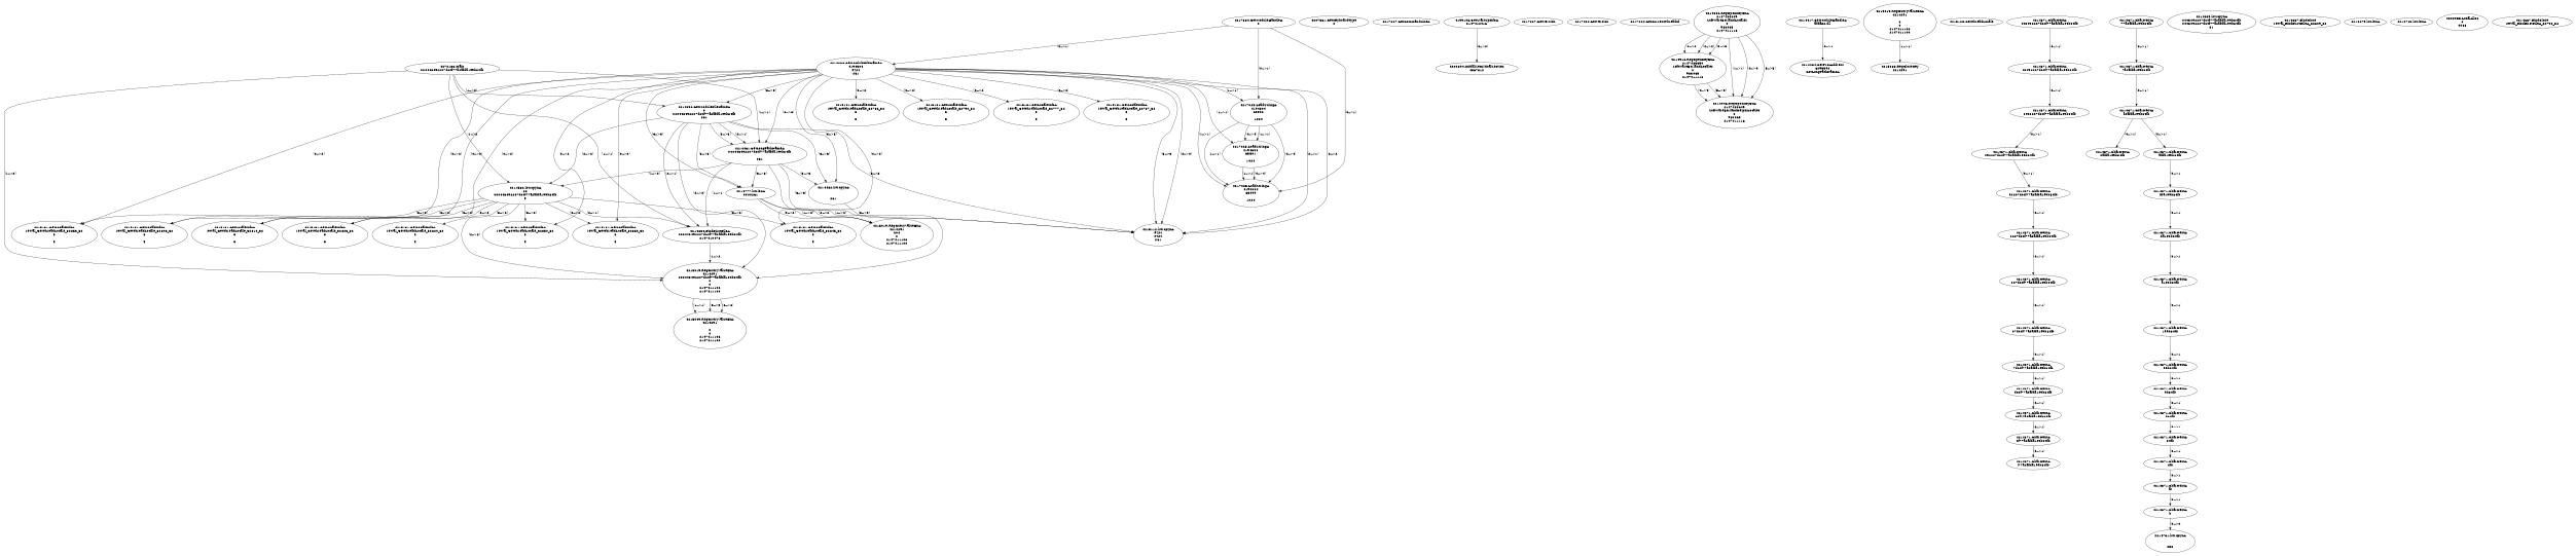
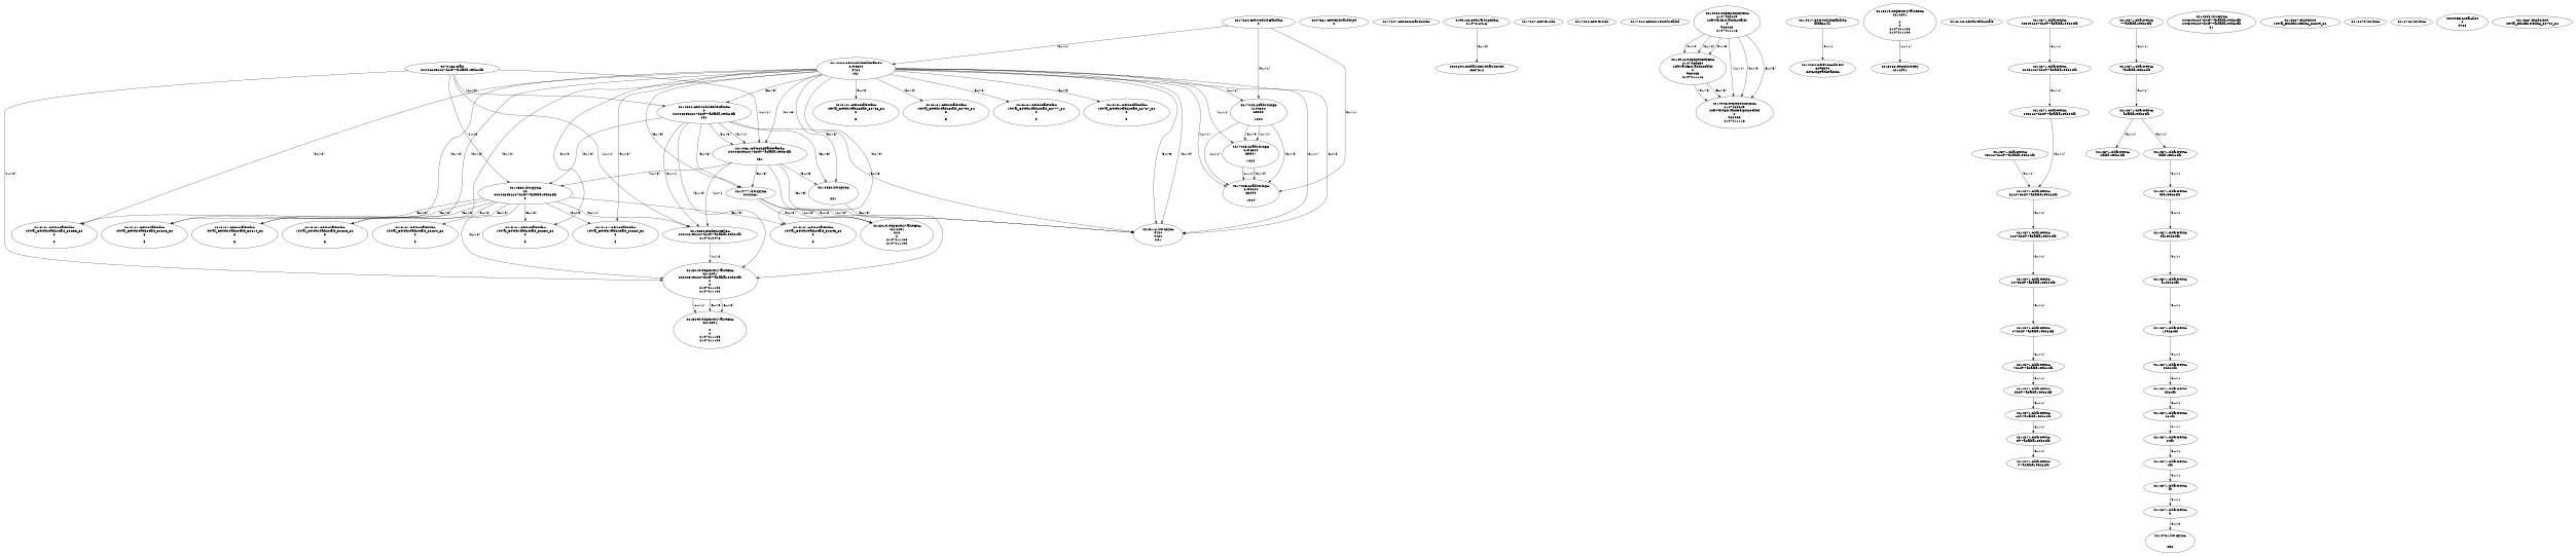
  digraph {
    n1 [label="4270136.main\n000443492207dc4f77a2afda1e9b84fb"]
    n2 [label="4214856.GetModuleFileNameA\n0\n000443492207dc4f77a2afda1e9b84fb\n261"]
    n3 [label="4214461.GetLongPathNameA\n000443492207dc4f77a2afda1e9b84fb\n\n261"]
    n4 [label="4214582.lstrcpynA\n00\n000443492207dc4f77a2afda1e9b84fb\n3"]
    n5 [label="4214654.FindFirstFileA\n000443492207dc4f77a2afda1e9b84fb\n2147410478"]
    n6 [label="4215019.RegQueryValueExA\n4214291\n000443492207dc4f77a2afda1e9b84fb\n0\n0\n2147411106\n2147411100"]
    n7 [label="4214482.lstrcpynA\n\n\n261"]
    n8 [label="4215112.lstrcpynA\nPZM\nPZM\n261"]
-   n9 [label="4214777.lstrlenA\n0000261"]
+   n9 [label="4214777.lstrcpynA\n0000261"]
    n10 [label="4215131.GetLocaleInfoA\nretval_GetThreadLocale_32850_32\n3\n\n5"]
    n11 [label="4215131.GetLocaleInfoA\nretval_GetThreadLocale_32853_32\n3\n\n5"]
    n12 [label="4215131.GetLocaleInfoA\nretval_GetThreadLocale_32820_32\n3\n\n5"]
    n13 [label="4215131.GetLocaleInfoA\nretval_GetThreadLocale_32808_32\n3\n\n5"]
    n14 [label="4215131.GetLocaleInfoA\nretval_GetThreadLocale_32810_32\n3\n\n5"]
    n15 [label="4215131.GetLocaleInfoA\nretval_GetThreadLocale_32823_32\n3\n\n5"]
    n16 [label="4215131.GetLocaleInfoA\nretval_GetThreadLocale_32860_32\n3\n\n5"]
    n17 [label="4215131.GetLocaleInfoA\nretval_GetThreadLocale_32845_32\n3\n\n5"]
    n18 [label="4215049.RegQueryValueExA\n4214291\n\n0\n0\n2147411106\n2147411100"]
    n19 [label="4217684.GetModuleHandleA\n0"]
    n20 [label="4214286.GetModuleFileNameA\n4194304\nPZM\n261"]
    n21 [label="4217025.LoadStringA\n4194304\n65502\n\n1024"]
    n22 [label="4217025.LoadStringA\n4194304\n65499\n\n1024"]
    n23 [label="4217025.LoadStringA\n4194304\n65501\n\n1024"]
    n24 [label="4215131.GetLocaleInfoA\nretval_GetThreadLocale_32786_32\n3\n\n5"]
    n25 [label="4215131.GetLocaleInfoA\nretval_GetThreadLocale_32790_32\n3\n\n5"]
    n26 [label="4215131.GetLocaleInfoA\nretval_GetThreadLocale_32777_32\n3\n\n5"]
    n27 [label="4215131.GetLocaleInfoA\nretval_GetThreadLocale_32787_32\n3\n\n5"]
    n28 [label="4207361.GetKeyboardType\n0"]
    n29 [label="4217367.GetCommandLineA\n"]
    n30 [label="4199106.GetStartupInfoA\n2147412416"]
    n31 [label="4200894.InitializeCriticalSection\n4367812"]
    n32 [label="4217387.GetVersion\n"]
    n33 [label="4217404.GetVersion\n"]
    n34 [label="4217464.GetCurrentThreadId\n"]
    n35 [label="4215019.RegQueryValueExA\n4214291\n000\n0\n2147411106\n2147411100"]
    n36 [label="4214886.RegOpenKeyExA\n2147483649\nSoftware\Borland\Locales\n0\n983065\n2147411116"]
    n37 [label="4214916.RegOpenKeyExA\n2147483650\nSoftware\Borland\Locales\n0\n983065\n2147411116"]
    n38 [label="4214946.RegOpenKeyExA\n2147483649\nSoftware\Borland\Delphi\Locales\n0\n983065\n2147411116"]
    n39 [label="4214417.GetModuleHandleA\nafda32.dll"]
    n40 [label="4214434.GetProcAddress\n6295592\nGetLongPathNameA"]
    n41 [label="4215019.RegQueryValueExA\n4214291\n\n0\n0\n2147411106\n2147411100"]
    n42 [label="4215083.RegCloseKey\n4214291"]
    n43 [label="4215125.GetThreadLocale\n"]
    n44 [label="4214371.CharNextA\n443492207dc4f77a2afda1e9b84fb"]
    n45 [label="4214371.CharNextA\n43492207dc4f77a2afda1e9b84fb"]
    n46 [label="4214371.CharNextA\n3492207dc4f77a2afda1e9b84fb"]
    n47 [label="4214371.CharNextA\n492207dc4f77a2afda1e9b84fb"]
    n48 [label="4214371.CharNextA\n92207dc4f77a2afda1e9b84fb"]
    n49 [label="4214371.CharNextA\n2207dc4f77a2afda1e9b84fb"]
    n50 [label="4214371.CharNextA\n207dc4f77a2afda1e9b84fb"]
    n51 [label="4214371.CharNextA\n07dc4f77a2afda1e9b84fb"]
    n52 [label="4214371.CharNextA\n7dc4f77a2afda1e9b84fb"]
    n53 [label="4214371.CharNextA\ndc4f77a2afda1e9b84fb"]
    n54 [label="4214371.CharNextA\nc4f77a2afda1e9b84fb"]
    n55 [label="4214371.CharNextA\n4f77a2afda1e9b84fb"]
    n56 [label="4214371.CharNextA\nf77a2afda1e9b84fb"]
    n57 [label="4214371.CharNextA\n77a2afda1e9b84fb"]
    n58 [label="4214371.CharNextA\n7a2afda1e9b84fb"]
    n59 [label="4214371.CharNextA\na2afda1e9b84fb"]
    n60 [label="4214371.CharNextA\n2afda1e9b84fb"]
    n61 [label="4214371.CharNextA\nafda1e9b84fb"]
    n62 [label="4214371.CharNextA\nfda1e9b84fb"]
    n63 [label="4214371.CharNextA\nda1e9b84fb"]
    n64 [label="4214371.CharNextA\na1e9b84fb"]
    n65 [label="4214371.CharNextA\n1e9b84fb"]
    n66 [label="4214371.CharNextA\ne9b84fb"]
    n67 [label="4214371.CharNextA\n9b84fb"]
    n68 [label="4214371.CharNextA\nb84fb"]
    n69 [label="4214371.CharNextA\n84fb"]
    n70 [label="4214371.CharNextA\n4fb"]
    n71 [label="4214371.CharNextA\nfb"]
    n72 [label="4214371.CharNextA\nb"]
    n73 [label="4214731.lstrcpynA\n\n\n258"]
    n74 [label="4214635.lstrcpynA\n0443492207dc4f77a2afda1e9b84fb\n0443492207dc4f77a2afda1e9b84fb\n31"]
    n75 [label="4214667.FindClose\nretval_FindFirstFileA_32809_32"]
    n76 [label="4214679.lstrlenA\n"]
    n77 [label="4214743.lstrlenA\n"]
    n78 [label="4200955.LocalAlloc\n0\n4088"]
    n79 [label="4214667.FindClose\nretval_FindFirstFileA_32798_32"]
    n1 -> n2 [label="(1-->2)"]
    n1 -> n3 [label="(1-->1)"]
    n1 -> n4 [label="(1-->2)"]
    n1 -> n5 [label="(1-->1)"]
    n1 -> n6 [label="(1-->2)"]
    n2 -> n3 [label="(2-->1)"]
    n2 -> n3 [label="(3-->3)"]
    n2 -> n4 [label="(2-->2)"]
    n2 -> n5 [label="(2-->1)"]
    n2 -> n6 [label="(2-->2)"]
    n2 -> n7 [label="(3-->3)"]
    n2 -> n8 [label="(3-->3)"]
    n2 -> n9 [label="(3-->3)"]
    n3 -> n4 [label="(1-->2)"]
    n3 -> n5 [label="(1-->1)"]
    n3 -> n6 [label="(1-->2)"]
    n3 -> n7 [label="(3-->3)"]
    n3 -> n8 [label="(3-->3)"]
    n3 -> n9 [label="(3-->3)"]
    n4 -> n5 [label="(2-->1)"]
    n4 -> n6 [label="(2-->2)"]
    n4 -> n10 [label="(3-->2)"]
    n4 -> n11 [label="(3-->2)"]
    n4 -> n12 [label="(3-->2)"]
    n4 -> n13 [label="(3-->2)"]
    n4 -> n14 [label="(3-->2)"]
    n4 -> n15 [label="(3-->2)"]
    n4 -> n16 [label="(3-->2)"]
    n4 -> n17 [label="(3-->2)"]
    n5 -> n6 [label="(1-->2)"]
    n6 -> n18 [label="(1-->1)"]
    n6 -> n18 [label="(5-->5)"]
    n6 -> n18 [label="(6-->6)"]
    n7 -> n8 [label="(3-->3)"]
    n9 -> n35 [label="(1-->2)"]
    n9 -> n35 [label="(2-->2)"]
    n9 -> n35 [label="(0-->2)"]
    n19 -> n20 [label="(0-->1)"]
    n19 -> n21 [label="(0-->1)"]
    n19 -> n22 [label="(0-->1)"]
    n20 -> n2 [label="(3-->3)"]
    n20 -> n3 [label="(3-->3)"]
    n20 -> n7 [label="(3-->3)"]
    n20 -> n8 [label="(2-->1)"]
    n20 -> n8 [label="(2-->2)"]
    n20 -> n8 [label="(3-->3)"]
    n20 -> n8 [label="(2-->0)"]
    n20 -> n9 [label="(3-->3)"]
    n20 -> n10 [label="(0-->2)"]
    n20 -> n11 [label="(0-->2)"]
    n20 -> n13 [label="(0-->2)"]
    n20 -> n14 [label="(0-->2)"]
    n20 -> n15 [label="(0-->2)"]
    n20 -> n16 [label="(0-->2)"]
    n20 -> n17 [label="(0-->2)"]
    n20 -> n21 [label="(1-->1)"]
    n20 -> n22 [label="(1-->1)"]
    n20 -> n23 [label="(1-->1)"]
    n20 -> n24 [label="(0-->2)"]
    n20 -> n25 [label="(0-->2)"]
    n20 -> n26 [label="(0-->2)"]
    n20 -> n27 [label="(0-->2)"]
    n21 -> n22 [label="(1-->1)"]
    n21 -> n22 [label="(4-->4)"]
    n21 -> n23 [label="(1-->1)"]
    n21 -> n23 [label="(4-->4)"]
    n23 -> n22 [label="(1-->1)"]
    n23 -> n22 [label="(4-->4)"]
    n30 -> n31 [label="(0-->0)"]
    n36 -> n37 [label="(2-->2)"]
    n36 -> n37 [label="(4-->4)"]
    n36 -> n37 [label="(5-->5)"]
    n36 -> n38 [label="(1-->1)"]
    n36 -> n38 [label="(4-->4)"]
    n36 -> n38 [label="(5-->5)"]
    n37 -> n38 [label="(4-->4)"]
    n37 -> n38 [label="(5-->5)"]
    n39 -> n40 [label="(0-->1)"]
    n41 -> n42 [label="(1-->1)"]
    n44 -> n45 [label="(0-->1)"]
    n45 -> n46 [label="(0-->1)"]
-   n46 -> n47 [label="(0-->1)"]
+   n46 -> n48 [label="(0-->1)"]
    n47 -> n48 [label="(0-->1)"]
    n48 -> n49 [label="(0-->1)"]
    n49 -> n50 [label="(0-->1)"]
    n50 -> n51 [label="(0-->1)"]
    n51 -> n52 [label="(0-->1)"]
    n52 -> n53 [label="(0-->1)"]
    n53 -> n54 [label="(0-->1)"]
    n54 -> n55 [label="(0-->1)"]
    n55 -> n56 [label="(0-->1)"]
    n57 -> n58 [label="(0-->1)"]
    n58 -> n59 [label="(0-->1)"]
    n59 -> n60 [label="(0-->1)"]
    n59 -> n61 [label="(0-->1)"]
    n61 -> n62 [label="(0-->1)"]
    n62 -> n63 [label="(0-->1)"]
    n63 -> n64 [label="(0-->1)"]
    n64 -> n65 [label="(0-->1)"]
    n65 -> n66 [label="(0-->1)"]
    n66 -> n67 [label="(0-->1)"]
    n67 -> n68 [label="(0-->1)"]
    n68 -> n69 [label="(0-->1)"]
    n69 -> n70 [label="(0-->1)"]
    n70 -> n71 [label="(0-->1)"]
    n71 -> n72 [label="(0-->1)"]
    n72 -> n73 [label="(0-->0)"]
  }
